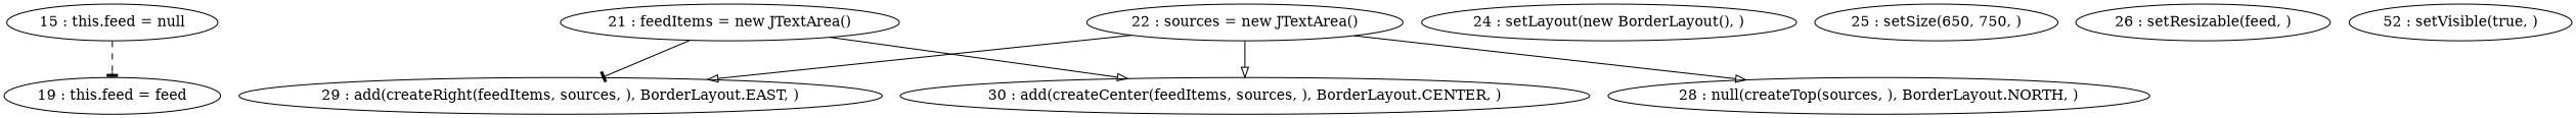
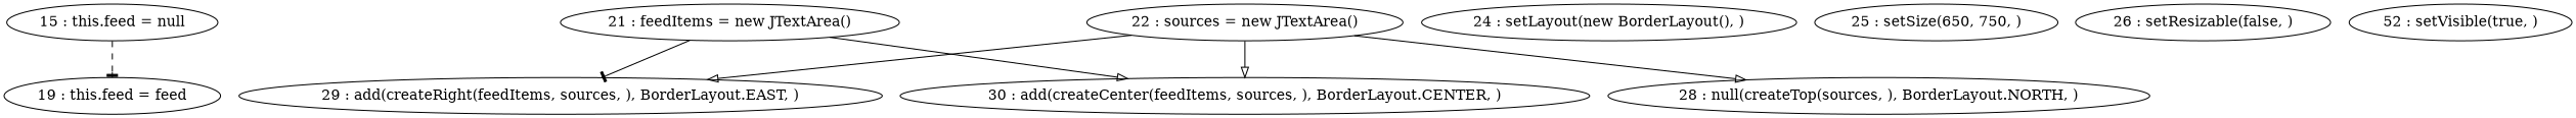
  digraph {
    edge [arrowhead=onormal]
    "15 : this.feed = null"
    "19 : this.feed = feed"
    "21 : feedItems = new JTextArea()"
    "30 : add(createCenter(feedItems, sources, ), BorderLayout.CENTER, )"
    "29 : add(createRight(feedItems, sources, ), BorderLayout.EAST, )"
    "22 : sources = new JTextArea()"
    n7 [label="28 : null(createTop(sources, ), BorderLayout.NORTH, )"]
    "24 : setLayout(new BorderLayout(), )"
    "25 : setSize(650, 750, )"
-   "26 : setResizable(false, )" [label="26 : setResizable(feed, )"]
+   "26 : setResizable(false, )"
    n11 [label="52 : setVisible(true, )"]
    "15 : this.feed = null" -> "19 : this.feed = feed" [arrowhead=tee style=dashed]
    "21 : feedItems = new JTextArea()" -> "30 : add(createCenter(feedItems, sources, ), BorderLayout.CENTER, )"
    "21 : feedItems = new JTextArea()" -> "29 : add(createRight(feedItems, sources, ), BorderLayout.EAST, )" [arrowhead=tee]
    "22 : sources = new JTextArea()" -> "30 : add(createCenter(feedItems, sources, ), BorderLayout.CENTER, )"
    "22 : sources = new JTextArea()" -> "29 : add(createRight(feedItems, sources, ), BorderLayout.EAST, )"
    "22 : sources = new JTextArea()" -> n7
  }
